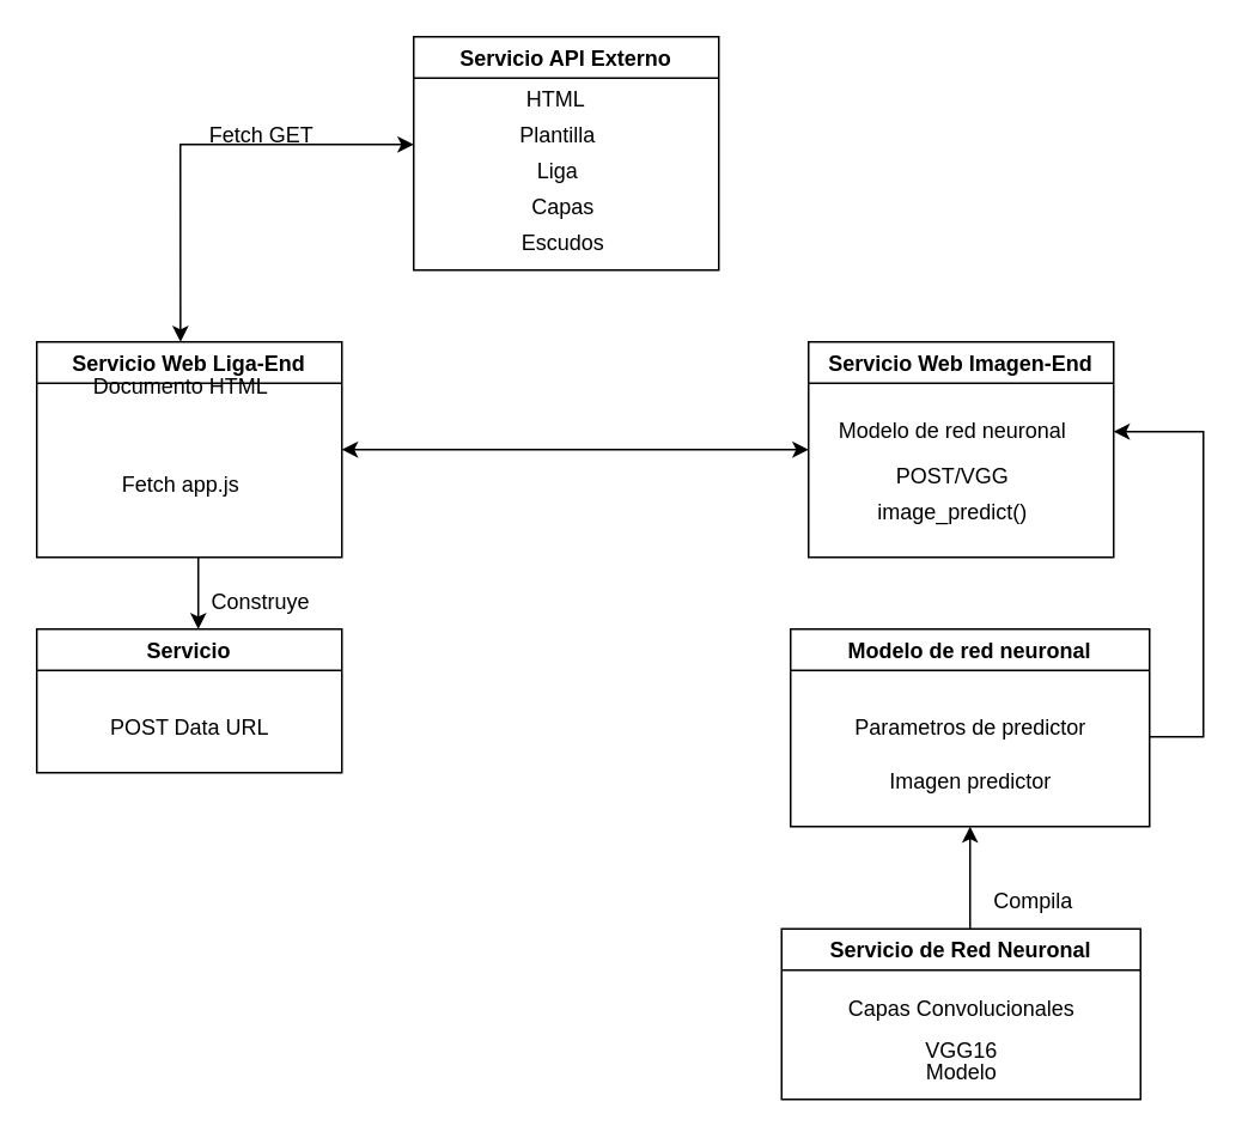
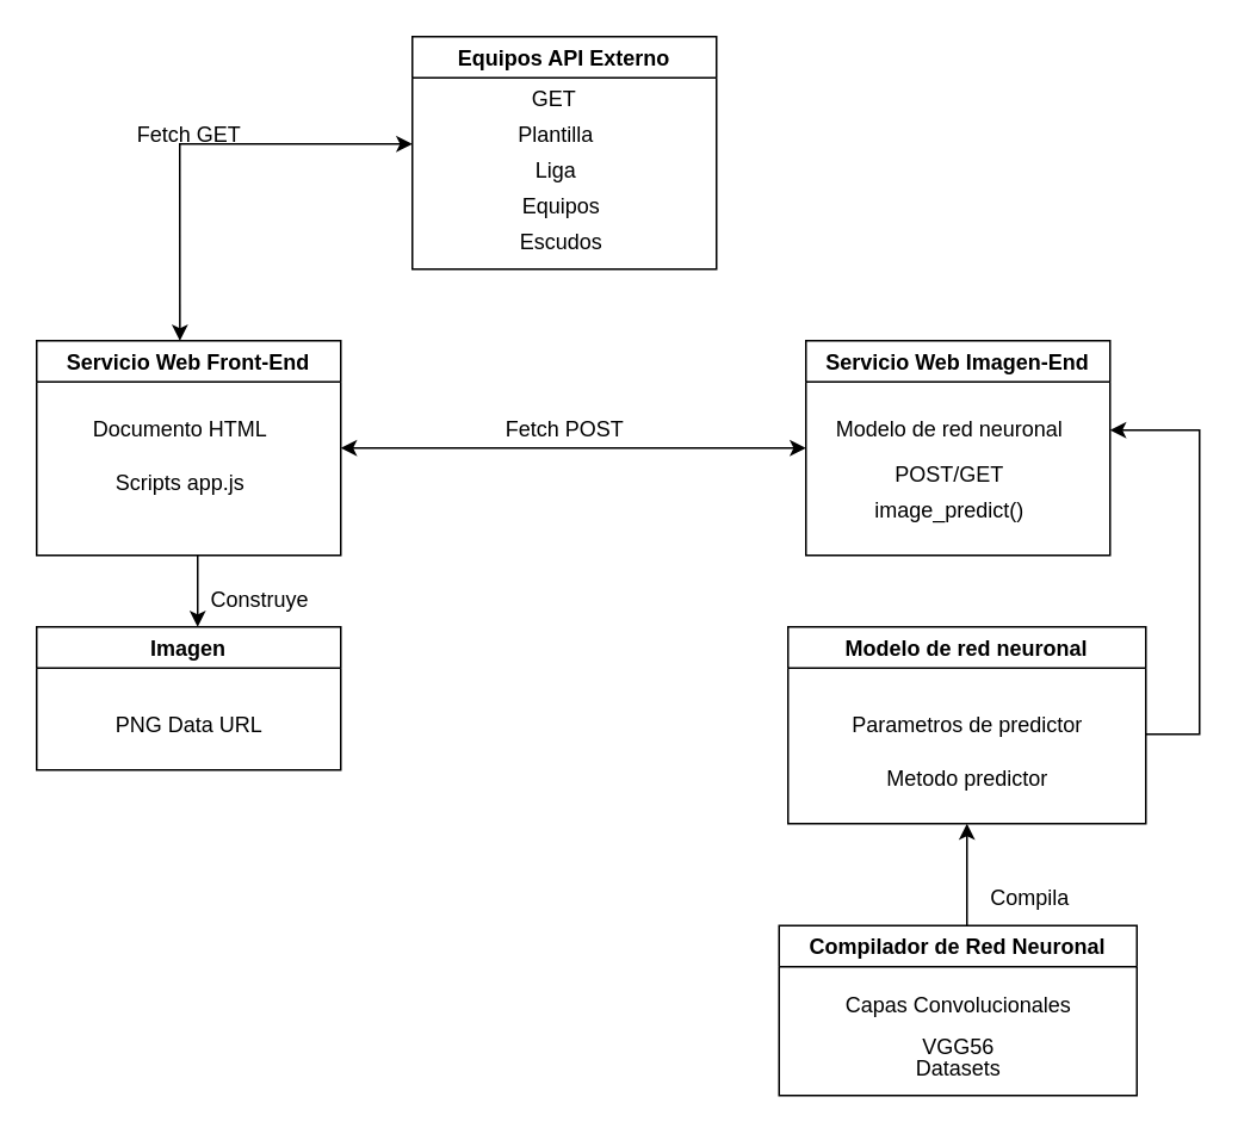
  <mxCell id="0" />
  <mxCell id="1" parent="0" />
- <mxCell id="2" value="Servicio" style="swimlane;" parent="1" vertex="1"><mxGeometry x="20" y="350" width="170" height="80" as="geometry" /></mxCell>
- <mxCell id="3" value="POST Data URL" style="text;html=1;align=center;verticalAlign=middle;resizable=0;points=[];autosize=1;strokeColor=none;fillColor=none;" parent="2" vertex="1"><mxGeometry x="30" y="40" width="110" height="30" as="geometry" /></mxCell>
+ <mxCell id="2" value="Imagen" style="swimlane;" parent="1" vertex="1"><mxGeometry x="20" y="350" width="170" height="80" as="geometry" /></mxCell>
+ <mxCell id="3" value="PNG Data URL" style="text;html=1;align=center;verticalAlign=middle;resizable=0;points=[];autosize=1;strokeColor=none;fillColor=none;" parent="2" vertex="1"><mxGeometry x="30" y="40" width="110" height="30" as="geometry" /></mxCell>
  <mxCell id="4" value="Modelo de red neuronal" style="swimlane;" parent="1" vertex="1"><mxGeometry x="440" y="350" width="200" height="110" as="geometry" /></mxCell>
  <mxCell id="5" value="Parametros de predictor" style="text;html=1;align=center;verticalAlign=middle;resizable=0;points=[];autosize=1;strokeColor=none;fillColor=none;" parent="4" vertex="1"><mxGeometry x="10" y="40" width="180" height="30" as="geometry" /></mxCell>
- <mxCell id="6" value="Imagen predictor" style="text;html=1;align=center;verticalAlign=middle;resizable=0;points=[];autosize=1;strokeColor=none;fillColor=none;" parent="4" vertex="1"><mxGeometry x="45" y="70" width="110" height="30" as="geometry" /></mxCell>
+ <mxCell id="6" value="Metodo predictor" style="text;html=1;align=center;verticalAlign=middle;resizable=0;points=[];autosize=1;strokeColor=none;fillColor=none;" parent="4" vertex="1"><mxGeometry x="45" y="70" width="110" height="30" as="geometry" /></mxCell>
  <mxCell id="7" value="Servicio Web Imagen-End" style="swimlane;" parent="1" vertex="1"><mxGeometry x="450" y="190" width="170" height="120" as="geometry" /></mxCell>
  <mxCell id="8" value="Modelo de red neuronal" style="text;html=1;align=center;verticalAlign=middle;resizable=0;points=[];autosize=1;strokeColor=none;fillColor=none;" parent="7" vertex="1"><mxGeometry x="5" y="35" width="150" height="30" as="geometry" /></mxCell>
- <mxCell id="9" value="POST/VGG" style="text;html=1;align=center;verticalAlign=middle;resizable=0;points=[];autosize=1;strokeColor=none;fillColor=none;" parent="7" vertex="1"><mxGeometry x="40" y="60" width="80" height="30" as="geometry" /></mxCell>
+ <mxCell id="9" value="POST/GET" style="text;html=1;align=center;verticalAlign=middle;resizable=0;points=[];autosize=1;strokeColor=none;fillColor=none;" parent="7" vertex="1"><mxGeometry x="40" y="60" width="80" height="30" as="geometry" /></mxCell>
  <mxCell id="10" value="image_predict()" style="text;html=1;align=center;verticalAlign=middle;resizable=0;points=[];autosize=1;strokeColor=none;fillColor=none;" parent="7" vertex="1"><mxGeometry x="25" y="80" width="110" height="30" as="geometry" /></mxCell>
- <mxCell id="11" value="Servicio Web Liga-End" style="swimlane;horizontal=1;" parent="1" vertex="1"><mxGeometry x="20" y="190" width="170" height="120" as="geometry"><mxRectangle x="100" y="220" width="180" height="30" as="alternateBounds" /></mxGeometry></mxCell>
- <mxCell id="12" value="Documento HTML" style="text;html=1;align=center;verticalAlign=middle;resizable=0;points=[];autosize=1;strokeColor=none;fillColor=none;" parent="11" vertex="1"><mxGeometry x="20" y="10" width="120" height="30" as="geometry" /></mxCell>
- <mxCell id="13" value="Fetch app.js" style="text;html=1;align=center;verticalAlign=middle;resizable=0;points=[];autosize=1;strokeColor=none;fillColor=none;" parent="11" vertex="1"><mxGeometry x="30" y="65" width="100" height="30" as="geometry" /></mxCell>
- <mxCell id="14" value="Servicio API Externo" style="swimlane;" parent="1" vertex="1"><mxGeometry x="230" y="20" width="170" height="130" as="geometry" /></mxCell>
+ <mxCell id="11" value="Servicio Web Front-End" style="swimlane;horizontal=1;" parent="1" vertex="1"><mxGeometry x="20" y="190" width="170" height="120" as="geometry"><mxRectangle x="100" y="220" width="180" height="30" as="alternateBounds" /></mxGeometry></mxCell>
+ <mxCell id="12" value="Documento HTML" style="text;html=1;align=center;verticalAlign=middle;resizable=0;points=[];autosize=1;strokeColor=none;fillColor=none;" parent="11" vertex="1"><mxGeometry x="20" y="35" width="120" height="30" as="geometry" /></mxCell>
+ <mxCell id="13" value="Scripts app.js" style="text;html=1;align=center;verticalAlign=middle;resizable=0;points=[];autosize=1;strokeColor=none;fillColor=none;" parent="11" vertex="1"><mxGeometry x="30" y="65" width="100" height="30" as="geometry" /></mxCell>
+ <mxCell id="14" value="Equipos API Externo" style="swimlane;" parent="1" vertex="1"><mxGeometry x="230" y="20" width="170" height="130" as="geometry" /></mxCell>
  <mxCell id="15" value="Liga" style="text;html=1;align=center;verticalAlign=middle;resizable=0;points=[];autosize=1;strokeColor=none;fillColor=none;" parent="14" vertex="1"><mxGeometry x="55" y="60" width="50" height="30" as="geometry" /></mxCell>
  <mxCell id="16" value="Escudos" style="text;html=1;align=center;verticalAlign=middle;resizable=0;points=[];autosize=1;strokeColor=none;fillColor=none;" parent="14" vertex="1"><mxGeometry x="48" y="100" width="70" height="30" as="geometry" /></mxCell>
  <mxCell id="17" value="Plantilla" style="text;html=1;align=center;verticalAlign=middle;resizable=0;points=[];autosize=1;strokeColor=none;fillColor=none;" parent="14" vertex="1"><mxGeometry x="45" y="40" width="70" height="30" as="geometry" /></mxCell>
- <mxCell id="18" value="Capas" style="text;html=1;align=center;verticalAlign=middle;resizable=0;points=[];autosize=1;strokeColor=none;fillColor=none;" parent="14" vertex="1"><mxGeometry x="48" y="80" width="70" height="30" as="geometry" /></mxCell>
- <mxCell id="19" value="HTML" style="text;html=1;align=center;verticalAlign=middle;resizable=0;points=[];autosize=1;strokeColor=none;fillColor=none;" parent="14" vertex="1"><mxGeometry x="54" y="20" width="50" height="30" as="geometry" /></mxCell>
- <mxCell id="20" value="Servicio de Red Neuronal" style="swimlane;" parent="1" vertex="1"><mxGeometry x="435" y="517" width="200" height="95" as="geometry" /></mxCell>
+ <mxCell id="18" value="Equipos" style="text;html=1;align=center;verticalAlign=middle;resizable=0;points=[];autosize=1;strokeColor=none;fillColor=none;" parent="14" vertex="1"><mxGeometry x="48" y="80" width="70" height="30" as="geometry" /></mxCell>
+ <mxCell id="19" value="GET" style="text;html=1;align=center;verticalAlign=middle;resizable=0;points=[];autosize=1;strokeColor=none;fillColor=none;" parent="14" vertex="1"><mxGeometry x="54" y="20" width="50" height="30" as="geometry" /></mxCell>
+ <mxCell id="20" value="Compilador de Red Neuronal" style="swimlane;" parent="1" vertex="1"><mxGeometry x="435" y="517" width="200" height="95" as="geometry" /></mxCell>
  <mxCell id="21" value="Capas Convolucionales" style="text;html=1;align=center;verticalAlign=middle;resizable=0;points=[];autosize=1;strokeColor=none;fillColor=none;" parent="20" vertex="1"><mxGeometry x="25" y="30" width="150" height="30" as="geometry" /></mxCell>
- <mxCell id="22" value="Modelo" style="text;html=1;align=center;verticalAlign=middle;resizable=0;points=[];autosize=1;strokeColor=none;fillColor=none;" parent="20" vertex="1"><mxGeometry x="65" y="65" width="70" height="30" as="geometry" /></mxCell>
- <mxCell id="23" value="VGG16" style="text;html=1;align=center;verticalAlign=middle;resizable=0;points=[];autosize=1;strokeColor=none;fillColor=none;" parent="20" vertex="1"><mxGeometry x="70" y="53" width="60" height="30" as="geometry" /></mxCell>
+ <mxCell id="22" value="Datasets" style="text;html=1;align=center;verticalAlign=middle;resizable=0;points=[];autosize=1;strokeColor=none;fillColor=none;" parent="20" vertex="1"><mxGeometry x="65" y="65" width="70" height="30" as="geometry" /></mxCell>
+ <mxCell id="23" value="VGG56" style="text;html=1;align=center;verticalAlign=middle;resizable=0;points=[];autosize=1;strokeColor=none;fillColor=none;" parent="20" vertex="1"><mxGeometry x="70" y="53" width="60" height="30" as="geometry" /></mxCell>
  <mxCell id="24" value="" style="edgeStyle=elbowEdgeStyle;elbow=horizontal;endArrow=classic;html=1;rounded=0;exitX=0.471;exitY=0;exitDx=0;exitDy=0;exitPerimeter=0;endFill=1;startArrow=classic;startFill=1;" parent="1" source="11" edge="1"><mxGeometry width="50" height="50" relative="1" as="geometry"><mxPoint x="290" y="230" as="sourcePoint" /><mxPoint x="230" y="80" as="targetPoint" /><Array as="points"><mxPoint x="100" y="140" /></Array></mxGeometry></mxCell>
- <mxCell id="25" value="Fetch GET" style="text;html=1;align=center;verticalAlign=middle;resizable=0;points=[];autosize=1;strokeColor=none;fillColor=none;" parent="1" vertex="1"><mxGeometry x="105" y="60" width="80" height="30" as="geometry" /></mxCell>
+ <mxCell id="25" value="Fetch GET" style="text;html=1;align=center;verticalAlign=middle;resizable=0;points=[];autosize=1;strokeColor=none;fillColor=none;" parent="1" vertex="1"><mxGeometry x="65" y="60" width="80" height="30" as="geometry" /></mxCell>
  <mxCell id="26" value="" style="endArrow=classic;html=1;rounded=0;" parent="1" edge="1"><mxGeometry width="50" height="50" relative="1" as="geometry"><mxPoint x="110" y="310" as="sourcePoint" /><mxPoint x="110" y="350" as="targetPoint" /></mxGeometry></mxCell>
  <mxCell id="27" value="Construye" style="text;html=1;strokeColor=none;fillColor=none;align=center;verticalAlign=middle;whiteSpace=wrap;rounded=0;" parent="1" vertex="1"><mxGeometry x="115" y="320" width="60" height="30" as="geometry" /></mxCell>
  <mxCell id="28" value="" style="endArrow=classic;html=1;rounded=0;entryX=0.5;entryY=1;entryDx=0;entryDy=0;" parent="1" target="4" edge="1"><mxGeometry width="50" height="50" relative="1" as="geometry"><mxPoint x="540" y="517" as="sourcePoint" /><mxPoint x="590" y="467" as="targetPoint" /></mxGeometry></mxCell>
  <mxCell id="29" value="Compila" style="text;html=1;align=center;verticalAlign=middle;resizable=0;points=[];autosize=1;strokeColor=none;fillColor=none;" parent="1" vertex="1"><mxGeometry x="540" y="487" width="70" height="30" as="geometry" /></mxCell>
  <mxCell id="30" value="" style="edgeStyle=elbowEdgeStyle;elbow=horizontal;endArrow=classic;html=1;rounded=0;" parent="1" edge="1"><mxGeometry width="50" height="50" relative="1" as="geometry"><mxPoint x="640" y="410" as="sourcePoint" /><mxPoint x="620" y="240" as="targetPoint" /><Array as="points"><mxPoint x="670" y="320" /></Array></mxGeometry></mxCell>
  <mxCell id="31" value="" style="endArrow=classic;html=1;rounded=0;exitX=1;exitY=0.5;exitDx=0;exitDy=0;startArrow=classic;startFill=1;" parent="1" source="11" edge="1"><mxGeometry width="50" height="50" relative="1" as="geometry"><mxPoint x="290" y="330" as="sourcePoint" /><mxPoint x="450" y="250" as="targetPoint" /></mxGeometry></mxCell>
+ <mxCell id="32" value="Fetch POST" style="text;html=1;align=center;verticalAlign=middle;resizable=0;points=[];autosize=1;strokeColor=none;fillColor=none;" parent="1" vertex="1"><mxGeometry x="270" y="225" width="90" height="30" as="geometry" /></mxCell>
